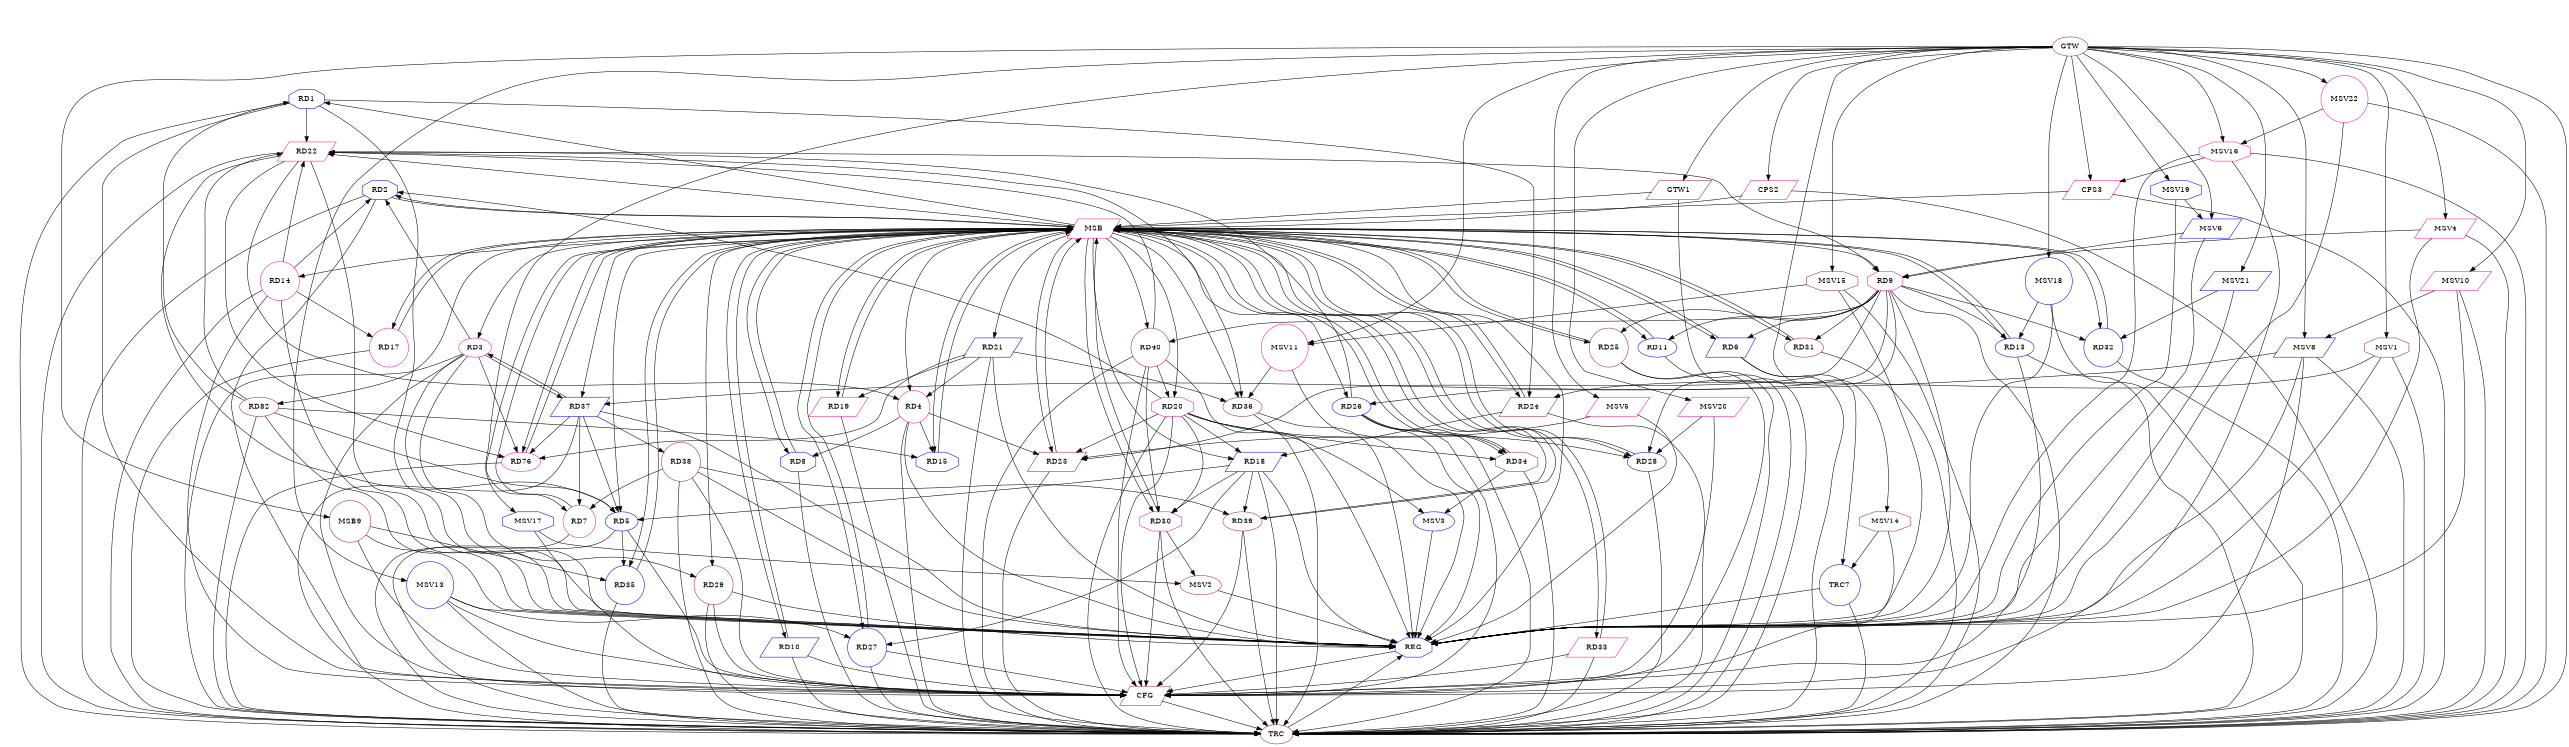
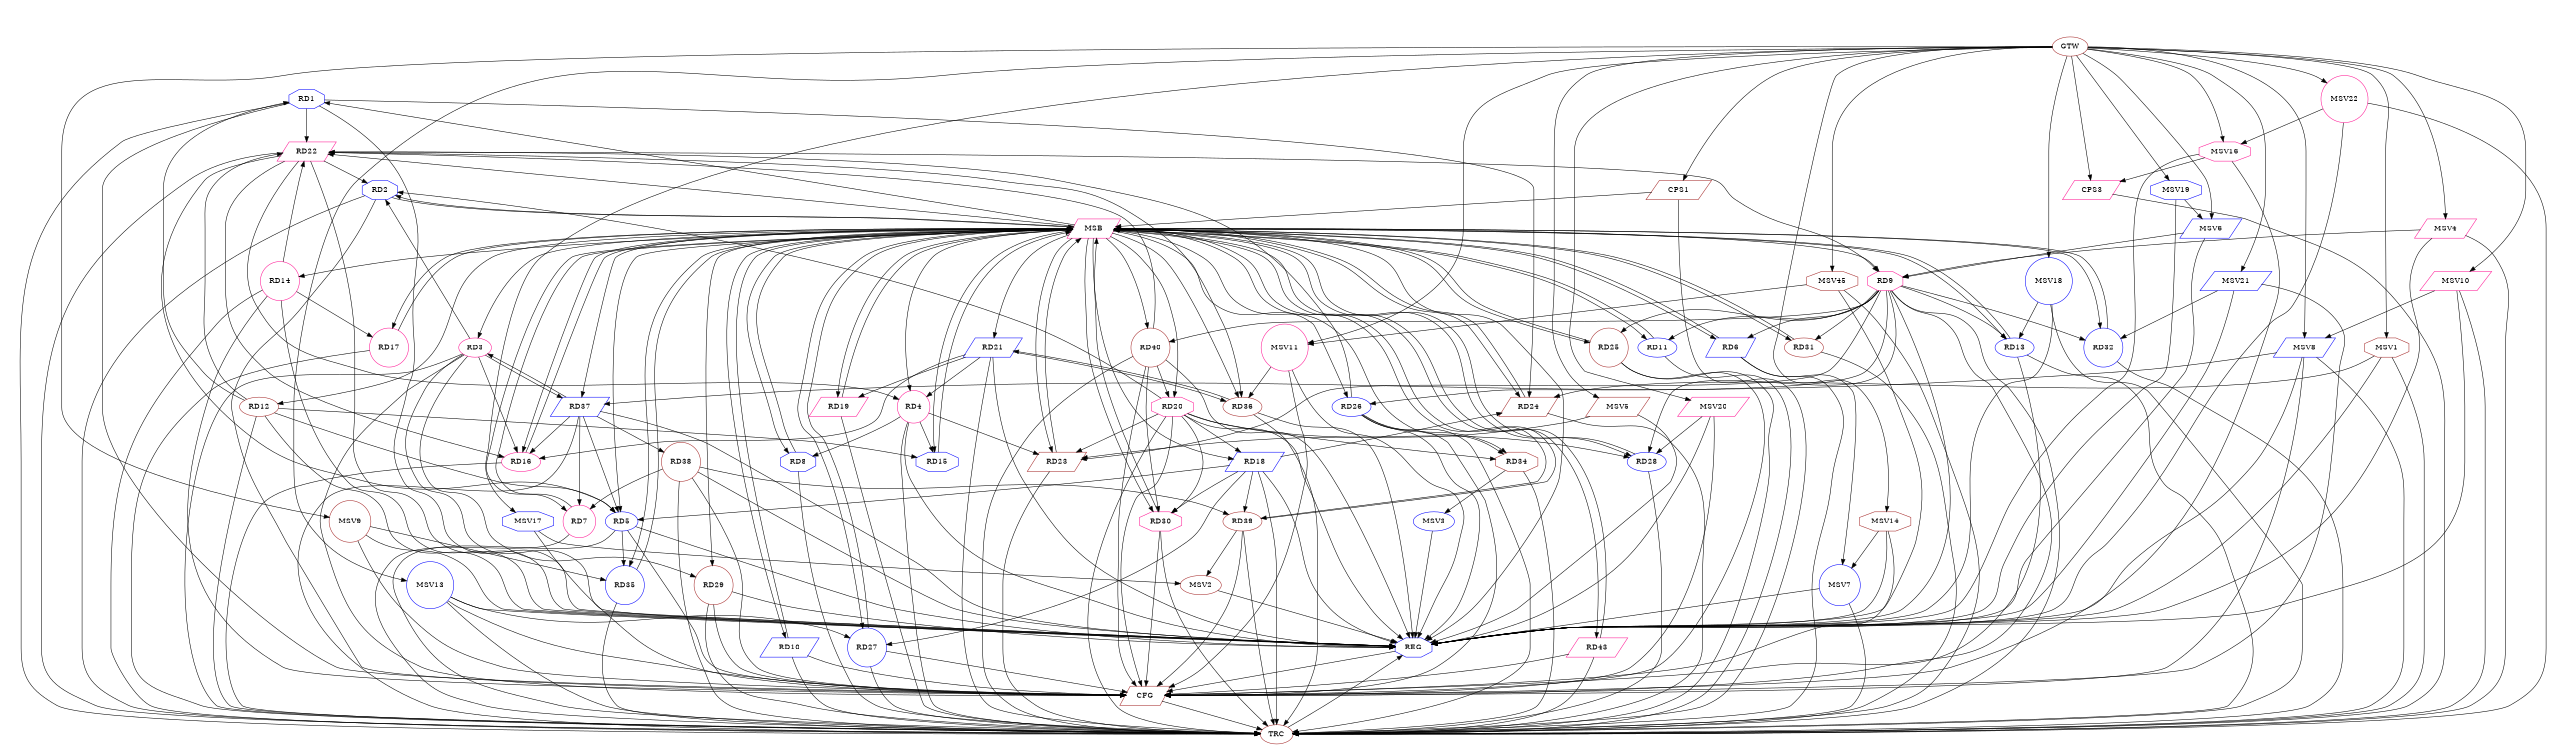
  strict digraph {
    node [color=blue shape=parallelogram]
    n1 [label=RD1 shape=octagon]
    n2 [color=deeppink label=RD22]
    n3 [color=brown label=RD24]
    n4 [label=REG shape=octagon]
    n5 [color=brown label=CFG]
    n6 [color=brown label=TRC shape=ellipse]
    n7 [label=RD2 shape=octagon]
-   n8 [color=deeppink label=RD76 shape=ellipse]
+   n8 [color=deeppink label=RD16 shape=ellipse]
    n9 [color=deeppink label=RD4 shape=circle]
    n10 [label=RD5 shape=ellipse]
    n11 [color=deeppink label=RD9 shape=octagon]
    n12 [color=brown label=RD36 shape=ellipse]
    n13 [color=deeppink label=MSB]
    n14 [color=deeppink label=RD3 shape=ellipse]
    n15 [color=brown label=RD29 shape=circle]
    n16 [label=RD37]
    n17 [label=RD8 shape=octagon]
    n18 [label=RD15 shape=octagon]
    n19 [color=brown label=RD23]
    n20 [label=RD35 shape=circle]
    n21 [label=RD6]
    n22 [color=deeppink label=RD7 shape=circle]
    n23 [label=RD11 shape=ellipse]
    n24 [label=RD13 shape=ellipse]
    n25 [color=brown label=RD25 shape=circle]
    n26 [label=RD26 shape=ellipse]
    n27 [label=RD28 shape=ellipse]
    n28 [color=brown label=RD31 shape=ellipse]
    n29 [label=RD32 shape=circle]
    n30 [color=brown label=RD40 shape=circle]
    n31 [label=RD10]
-   n32 [color=brown label=RD82 shape=ellipse]
+   n32 [color=brown label=RD12 shape=ellipse]
    n33 [color=deeppink label=RD14 shape=circle]
    n34 [color=deeppink label=RD17 shape=circle]
    n35 [label=RD18]
    n36 [label=RD27 shape=circle]
    n37 [color=deeppink label=RD30 shape=octagon]
    n38 [color=brown label=RD39 shape=ellipse]
    n39 [color=deeppink label=RD19]
    n40 [color=deeppink label=RD20 shape=octagon]
    n41 [color=brown label=RD34 shape=octagon]
    n42 [label=RD21]
-   n43 [color=deeppink label=RD33]
+   n43 [color=deeppink label=RD43]
    n44 [color=brown label=RD38 shape=circle]
-   n45 [label=TRC7 shape=circle]
+   n45 [label=MSV7 shape=circle]
    n46 [color=brown label=MSV2 shape=ellipse]
    n47 [label=MSV3 shape=ellipse]
-   n48 [color=brown label=GTW1]
-   n49 [color=deeppink label=CPS2]
+   n48 [color=brown label=CPS1]
    n50 [color=deeppink label=CPS3]
    n51 [color=brown label=GTW shape=ellipse]
    n52 [color=brown label=MSV1 shape=octagon]
    n53 [color=deeppink label=MSV4]
-   n54 [color=deeppink label=MSV5]
+   n54 [color=brown label=MSV5]
    n55 [label=MSV6]
    n56 [label=MSV8]
-   n57 [color=brown label=MSB9 shape=circle]
+   n57 [color=brown label=MSV9 shape=circle]
    n58 [color=deeppink label=MSV10]
    n59 [color=deeppink label=MSV11 shape=circle]
    n60 [label=MSV13 shape=circle]
    n61 [color=brown label=MSV14 shape=octagon]
-   n62 [color=brown label=MSV15 shape=octagon]
+   n62 [color=brown label=MSV45 shape=octagon]
    n63 [color=deeppink label=MSV16 shape=octagon]
    n64 [label=MSV17 shape=octagon]
    n65 [label=MSV18 shape=circle]
    n66 [label=MSV19 shape=octagon]
    n67 [color=deeppink label=MSV20]
    n68 [label=MSV21]
    n69 [color=deeppink label=MSV22 shape=circle]
    n1 -> n2
    n1 -> n3
    n1 -> n4
    n1 -> n5
    n1 -> n6
    n2 -> n4
    n2 -> n6
-   n33 -> n7
+   n2 -> n7
    n2 -> n8
    n2 -> n9
    n2 -> n10
    n2 -> n11
    n2 -> n12
    n3 -> n6
    n3 -> n13
    n4 -> n5
    n5 -> n6
    n6 -> n4
    n7 -> n5
    n7 -> n6
    n7 -> n13
    n8 -> n6
    n8 -> n13
    n9 -> n4
    n9 -> n6
    n9 -> n17
    n9 -> n18
    n9 -> n19
+   n10 -> n4
    n10 -> n5
    n10 -> n6
    n10 -> n20
    n11 -> n4
+   n11 -> n5
    n11 -> n6
    n11 -> n19
    n11 -> n21
    n11 -> n23
    n11 -> n24
    n11 -> n25
    n11 -> n26
    n11 -> n27
    n11 -> n28
    n11 -> n29
    n11 -> n30
    n12 -> n4
    n12 -> n6
+   n12 -> n42
    n13 -> n1
    n13 -> n2
    n13 -> n3
    n13 -> n4
    n13 -> n7
    n13 -> n8
    n13 -> n9
    n13 -> n10
    n13 -> n11
    n13 -> n12
    n13 -> n14
    n13 -> n15
    n13 -> n16
    n13 -> n17
    n13 -> n18
    n13 -> n19
    n13 -> n20
    n13 -> n21
    n13 -> n22
    n13 -> n23
    n13 -> n24
    n13 -> n25
    n13 -> n26
    n13 -> n27
    n13 -> n28
    n13 -> n29
    n13 -> n30
    n13 -> n31
    n13 -> n32
    n13 -> n33
    n13 -> n34
    n13 -> n35
    n13 -> n36
    n13 -> n37
    n13 -> n38
    n13 -> n39
    n13 -> n40
    n13 -> n41
    n13 -> n42
    n13 -> n43
    n14 -> n4
    n14 -> n5
    n14 -> n6
    n14 -> n7
    n14 -> n8
    n14 -> n15
    n14 -> n16
    n15 -> n4
    n15 -> n5
    n15 -> n6
    n16 -> n4
    n16 -> n6
    n16 -> n8
    n16 -> n10
    n16 -> n14
    n16 -> n22
    n16 -> n44
    n17 -> n6
    n17 -> n13
    n18 -> n13
    n19 -> n6
    n19 -> n13
    n20 -> n6
    n20 -> n13
    n21 -> n6
    n21 -> n13
    n21 -> n45
    n22 -> n6
    n22 -> n13
    n23 -> n6
    n23 -> n13
    n24 -> n5
    n24 -> n6
    n24 -> n13
    n25 -> n5
    n25 -> n6
    n25 -> n13
    n26 -> n2
    n26 -> n4
    n26 -> n5
    n26 -> n6
    n26 -> n41
    n27 -> n6
    n27 -> n13
    n28 -> n6
    n28 -> n13
    n29 -> n6
    n29 -> n13
    n30 -> n2
    n30 -> n4
    n30 -> n5
    n30 -> n6
    n30 -> n37
    n30 -> n40
    n31 -> n5
    n31 -> n6
    n31 -> n13
    n32 -> n1
    n32 -> n2
    n32 -> n4
    n32 -> n6
    n32 -> n10
    n32 -> n18
    n33 -> n2
    n33 -> n4
    n33 -> n5
    n33 -> n6
    n33 -> n34
    n34 -> n6
    n34 -> n13
-   n3 -> n35
+   n35 -> n3
    n35 -> n4
    n35 -> n6
    n35 -> n10
    n35 -> n36
    n35 -> n37
    n35 -> n38
    n36 -> n5
    n36 -> n6
    n36 -> n13
    n37 -> n5
    n37 -> n6
    n37 -> n13
    n38 -> n5
    n38 -> n6
    n38 -> n13
-   n37 -> n46
+   n38 -> n46
    n39 -> n6
    n39 -> n13
-   n40 -> n47
+   n40 -> n4
    n40 -> n5
    n40 -> n6
    n40 -> n7
    n40 -> n19
    n40 -> n27
    n40 -> n35
    n40 -> n37
    n40 -> n41
    n41 -> n6
-   n41 -> n13
    n41 -> n47
    n42 -> n4
    n42 -> n6
    n42 -> n8
    n42 -> n9
    n42 -> n12
    n42 -> n39
    n43 -> n5
    n43 -> n6
    n43 -> n13
    n44 -> n4
    n44 -> n5
    n44 -> n6
    n44 -> n22
    n44 -> n38
    n45 -> n4
    n45 -> n6
    n46 -> n4
    n47 -> n4
    n48 -> n6
    n48 -> n13
-   n49 -> n6
-   n49 -> n13
    n50 -> n6
-   n50 -> n13
-   n51 -> n6
    n51 -> n48
-   n51 -> n49
    n51 -> n50
    n51 -> n52
    n51 -> n53
    n51 -> n54
    n51 -> n55
    n51 -> n56
    n51 -> n57
    n51 -> n58
    n51 -> n59
    n51 -> n60
    n51 -> n61
    n51 -> n62
    n51 -> n63
    n51 -> n64
    n51 -> n65
    n51 -> n66
    n51 -> n67
    n51 -> n68
    n51 -> n69
    n52 -> n3
    n52 -> n4
    n52 -> n6
    n53 -> n4
    n53 -> n6
    n53 -> n11
    n54 -> n4
    n54 -> n19
    n55 -> n4
    n55 -> n11
    n56 -> n4
    n56 -> n5
    n56 -> n6
    n56 -> n16
    n57 -> n4
    n57 -> n5
    n57 -> n20
    n58 -> n4
    n58 -> n6
    n58 -> n56
    n59 -> n4
+   n59 -> n5
    n59 -> n12
    n60 -> n4
    n60 -> n5
    n60 -> n6
    n60 -> n36
+   n61 -> n4
    n61 -> n5
    n61 -> n45
    n62 -> n4
    n62 -> n6
    n62 -> n59
    n63 -> n4
    n63 -> n5
-   n63 -> n6
    n63 -> n50
    n64 -> n5
    n64 -> n46
    n65 -> n4
    n65 -> n6
    n65 -> n24
    n66 -> n4
    n66 -> n55
+   n67 -> n4
    n67 -> n5
    n67 -> n27
    n68 -> n4
+   n68 -> n5
    n68 -> n29
    n69 -> n4
    n69 -> n6
    n69 -> n63
  }
